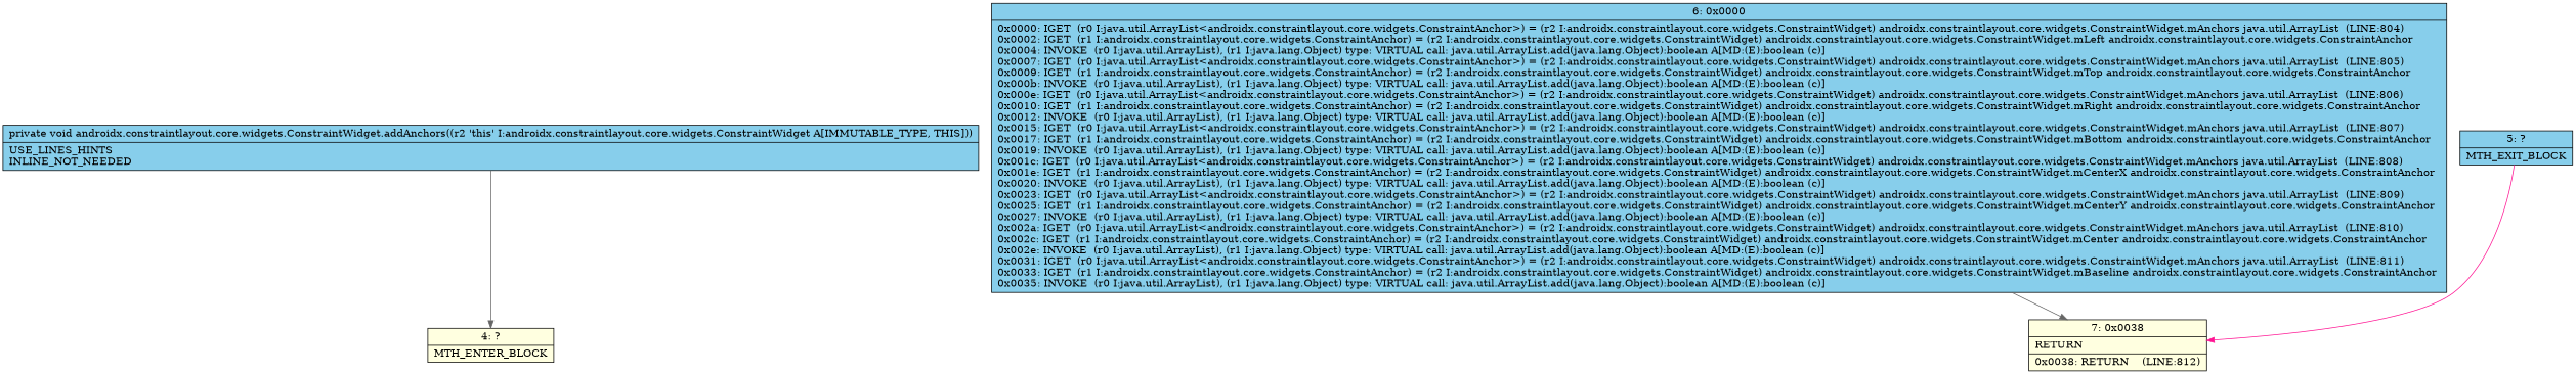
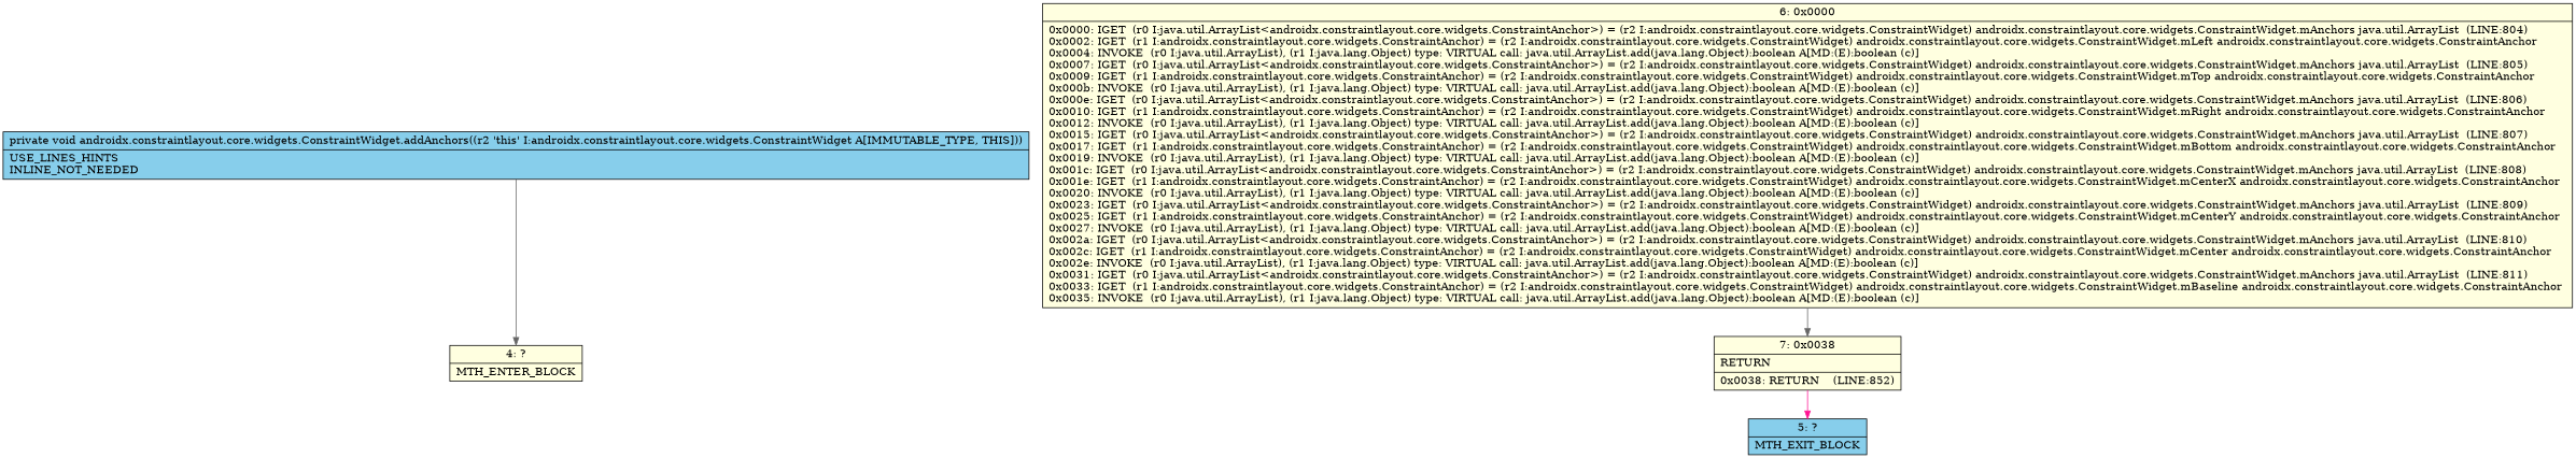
  digraph {
    node [fillcolor=lightyellow shape=record style=filled]
    edge [color=gray40]
    n1 [label="{4\:\ ?|MTH_ENTER_BLOCK\l}"]
-   n2 [fillcolor=skyblue label="{6\:\ 0x0000|0x0000: IGET  (r0 I:java.util.ArrayList\<androidx.constraintlayout.core.widgets.ConstraintAnchor\>) = (r2 I:androidx.constraintlayout.core.widgets.ConstraintWidget) androidx.constraintlayout.core.widgets.ConstraintWidget.mAnchors java.util.ArrayList  (LINE:804)\l0x0002: IGET  (r1 I:androidx.constraintlayout.core.widgets.ConstraintAnchor) = (r2 I:androidx.constraintlayout.core.widgets.ConstraintWidget) androidx.constraintlayout.core.widgets.ConstraintWidget.mLeft androidx.constraintlayout.core.widgets.ConstraintAnchor \l0x0004: INVOKE  (r0 I:java.util.ArrayList), (r1 I:java.lang.Object) type: VIRTUAL call: java.util.ArrayList.add(java.lang.Object):boolean A[MD:(E):boolean (c)]\l0x0007: IGET  (r0 I:java.util.ArrayList\<androidx.constraintlayout.core.widgets.ConstraintAnchor\>) = (r2 I:androidx.constraintlayout.core.widgets.ConstraintWidget) androidx.constraintlayout.core.widgets.ConstraintWidget.mAnchors java.util.ArrayList  (LINE:805)\l0x0009: IGET  (r1 I:androidx.constraintlayout.core.widgets.ConstraintAnchor) = (r2 I:androidx.constraintlayout.core.widgets.ConstraintWidget) androidx.constraintlayout.core.widgets.ConstraintWidget.mTop androidx.constraintlayout.core.widgets.ConstraintAnchor \l0x000b: INVOKE  (r0 I:java.util.ArrayList), (r1 I:java.lang.Object) type: VIRTUAL call: java.util.ArrayList.add(java.lang.Object):boolean A[MD:(E):boolean (c)]\l0x000e: IGET  (r0 I:java.util.ArrayList\<androidx.constraintlayout.core.widgets.ConstraintAnchor\>) = (r2 I:androidx.constraintlayout.core.widgets.ConstraintWidget) androidx.constraintlayout.core.widgets.ConstraintWidget.mAnchors java.util.ArrayList  (LINE:806)\l0x0010: IGET  (r1 I:androidx.constraintlayout.core.widgets.ConstraintAnchor) = (r2 I:androidx.constraintlayout.core.widgets.ConstraintWidget) androidx.constraintlayout.core.widgets.ConstraintWidget.mRight androidx.constraintlayout.core.widgets.ConstraintAnchor \l0x0012: INVOKE  (r0 I:java.util.ArrayList), (r1 I:java.lang.Object) type: VIRTUAL call: java.util.ArrayList.add(java.lang.Object):boolean A[MD:(E):boolean (c)]\l0x0015: IGET  (r0 I:java.util.ArrayList\<androidx.constraintlayout.core.widgets.ConstraintAnchor\>) = (r2 I:androidx.constraintlayout.core.widgets.ConstraintWidget) androidx.constraintlayout.core.widgets.ConstraintWidget.mAnchors java.util.ArrayList  (LINE:807)\l0x0017: IGET  (r1 I:androidx.constraintlayout.core.widgets.ConstraintAnchor) = (r2 I:androidx.constraintlayout.core.widgets.ConstraintWidget) androidx.constraintlayout.core.widgets.ConstraintWidget.mBottom androidx.constraintlayout.core.widgets.ConstraintAnchor \l0x0019: INVOKE  (r0 I:java.util.ArrayList), (r1 I:java.lang.Object) type: VIRTUAL call: java.util.ArrayList.add(java.lang.Object):boolean A[MD:(E):boolean (c)]\l0x001c: IGET  (r0 I:java.util.ArrayList\<androidx.constraintlayout.core.widgets.ConstraintAnchor\>) = (r2 I:androidx.constraintlayout.core.widgets.ConstraintWidget) androidx.constraintlayout.core.widgets.ConstraintWidget.mAnchors java.util.ArrayList  (LINE:808)\l0x001e: IGET  (r1 I:androidx.constraintlayout.core.widgets.ConstraintAnchor) = (r2 I:androidx.constraintlayout.core.widgets.ConstraintWidget) androidx.constraintlayout.core.widgets.ConstraintWidget.mCenterX androidx.constraintlayout.core.widgets.ConstraintAnchor \l0x0020: INVOKE  (r0 I:java.util.ArrayList), (r1 I:java.lang.Object) type: VIRTUAL call: java.util.ArrayList.add(java.lang.Object):boolean A[MD:(E):boolean (c)]\l0x0023: IGET  (r0 I:java.util.ArrayList\<androidx.constraintlayout.core.widgets.ConstraintAnchor\>) = (r2 I:androidx.constraintlayout.core.widgets.ConstraintWidget) androidx.constraintlayout.core.widgets.ConstraintWidget.mAnchors java.util.ArrayList  (LINE:809)\l0x0025: IGET  (r1 I:androidx.constraintlayout.core.widgets.ConstraintAnchor) = (r2 I:androidx.constraintlayout.core.widgets.ConstraintWidget) androidx.constraintlayout.core.widgets.ConstraintWidget.mCenterY androidx.constraintlayout.core.widgets.ConstraintAnchor \l0x0027: INVOKE  (r0 I:java.util.ArrayList), (r1 I:java.lang.Object) type: VIRTUAL call: java.util.ArrayList.add(java.lang.Object):boolean A[MD:(E):boolean (c)]\l0x002a: IGET  (r0 I:java.util.ArrayList\<androidx.constraintlayout.core.widgets.ConstraintAnchor\>) = (r2 I:androidx.constraintlayout.core.widgets.ConstraintWidget) androidx.constraintlayout.core.widgets.ConstraintWidget.mAnchors java.util.ArrayList  (LINE:810)\l0x002c: IGET  (r1 I:androidx.constraintlayout.core.widgets.ConstraintAnchor) = (r2 I:androidx.constraintlayout.core.widgets.ConstraintWidget) androidx.constraintlayout.core.widgets.ConstraintWidget.mCenter androidx.constraintlayout.core.widgets.ConstraintAnchor \l0x002e: INVOKE  (r0 I:java.util.ArrayList), (r1 I:java.lang.Object) type: VIRTUAL call: java.util.ArrayList.add(java.lang.Object):boolean A[MD:(E):boolean (c)]\l0x0031: IGET  (r0 I:java.util.ArrayList\<androidx.constraintlayout.core.widgets.ConstraintAnchor\>) = (r2 I:androidx.constraintlayout.core.widgets.ConstraintWidget) androidx.constraintlayout.core.widgets.ConstraintWidget.mAnchors java.util.ArrayList  (LINE:811)\l0x0033: IGET  (r1 I:androidx.constraintlayout.core.widgets.ConstraintAnchor) = (r2 I:androidx.constraintlayout.core.widgets.ConstraintWidget) androidx.constraintlayout.core.widgets.ConstraintWidget.mBaseline androidx.constraintlayout.core.widgets.ConstraintAnchor \l0x0035: INVOKE  (r0 I:java.util.ArrayList), (r1 I:java.lang.Object) type: VIRTUAL call: java.util.ArrayList.add(java.lang.Object):boolean A[MD:(E):boolean (c)]\l}"]
-   n3 [label="{7\:\ 0x0038|RETURN\l|0x0038: RETURN    (LINE:812)\l}"]
+   n2 [label="{6\:\ 0x0000|0x0000: IGET  (r0 I:java.util.ArrayList\<androidx.constraintlayout.core.widgets.ConstraintAnchor\>) = (r2 I:androidx.constraintlayout.core.widgets.ConstraintWidget) androidx.constraintlayout.core.widgets.ConstraintWidget.mAnchors java.util.ArrayList  (LINE:804)\l0x0002: IGET  (r1 I:androidx.constraintlayout.core.widgets.ConstraintAnchor) = (r2 I:androidx.constraintlayout.core.widgets.ConstraintWidget) androidx.constraintlayout.core.widgets.ConstraintWidget.mLeft androidx.constraintlayout.core.widgets.ConstraintAnchor \l0x0004: INVOKE  (r0 I:java.util.ArrayList), (r1 I:java.lang.Object) type: VIRTUAL call: java.util.ArrayList.add(java.lang.Object):boolean A[MD:(E):boolean (c)]\l0x0007: IGET  (r0 I:java.util.ArrayList\<androidx.constraintlayout.core.widgets.ConstraintAnchor\>) = (r2 I:androidx.constraintlayout.core.widgets.ConstraintWidget) androidx.constraintlayout.core.widgets.ConstraintWidget.mAnchors java.util.ArrayList  (LINE:805)\l0x0009: IGET  (r1 I:androidx.constraintlayout.core.widgets.ConstraintAnchor) = (r2 I:androidx.constraintlayout.core.widgets.ConstraintWidget) androidx.constraintlayout.core.widgets.ConstraintWidget.mTop androidx.constraintlayout.core.widgets.ConstraintAnchor \l0x000b: INVOKE  (r0 I:java.util.ArrayList), (r1 I:java.lang.Object) type: VIRTUAL call: java.util.ArrayList.add(java.lang.Object):boolean A[MD:(E):boolean (c)]\l0x000e: IGET  (r0 I:java.util.ArrayList\<androidx.constraintlayout.core.widgets.ConstraintAnchor\>) = (r2 I:androidx.constraintlayout.core.widgets.ConstraintWidget) androidx.constraintlayout.core.widgets.ConstraintWidget.mAnchors java.util.ArrayList  (LINE:806)\l0x0010: IGET  (r1 I:androidx.constraintlayout.core.widgets.ConstraintAnchor) = (r2 I:androidx.constraintlayout.core.widgets.ConstraintWidget) androidx.constraintlayout.core.widgets.ConstraintWidget.mRight androidx.constraintlayout.core.widgets.ConstraintAnchor \l0x0012: INVOKE  (r0 I:java.util.ArrayList), (r1 I:java.lang.Object) type: VIRTUAL call: java.util.ArrayList.add(java.lang.Object):boolean A[MD:(E):boolean (c)]\l0x0015: IGET  (r0 I:java.util.ArrayList\<androidx.constraintlayout.core.widgets.ConstraintAnchor\>) = (r2 I:androidx.constraintlayout.core.widgets.ConstraintWidget) androidx.constraintlayout.core.widgets.ConstraintWidget.mAnchors java.util.ArrayList  (LINE:807)\l0x0017: IGET  (r1 I:androidx.constraintlayout.core.widgets.ConstraintAnchor) = (r2 I:androidx.constraintlayout.core.widgets.ConstraintWidget) androidx.constraintlayout.core.widgets.ConstraintWidget.mBottom androidx.constraintlayout.core.widgets.ConstraintAnchor \l0x0019: INVOKE  (r0 I:java.util.ArrayList), (r1 I:java.lang.Object) type: VIRTUAL call: java.util.ArrayList.add(java.lang.Object):boolean A[MD:(E):boolean (c)]\l0x001c: IGET  (r0 I:java.util.ArrayList\<androidx.constraintlayout.core.widgets.ConstraintAnchor\>) = (r2 I:androidx.constraintlayout.core.widgets.ConstraintWidget) androidx.constraintlayout.core.widgets.ConstraintWidget.mAnchors java.util.ArrayList  (LINE:808)\l0x001e: IGET  (r1 I:androidx.constraintlayout.core.widgets.ConstraintAnchor) = (r2 I:androidx.constraintlayout.core.widgets.ConstraintWidget) androidx.constraintlayout.core.widgets.ConstraintWidget.mCenterX androidx.constraintlayout.core.widgets.ConstraintAnchor \l0x0020: INVOKE  (r0 I:java.util.ArrayList), (r1 I:java.lang.Object) type: VIRTUAL call: java.util.ArrayList.add(java.lang.Object):boolean A[MD:(E):boolean (c)]\l0x0023: IGET  (r0 I:java.util.ArrayList\<androidx.constraintlayout.core.widgets.ConstraintAnchor\>) = (r2 I:androidx.constraintlayout.core.widgets.ConstraintWidget) androidx.constraintlayout.core.widgets.ConstraintWidget.mAnchors java.util.ArrayList  (LINE:809)\l0x0025: IGET  (r1 I:androidx.constraintlayout.core.widgets.ConstraintAnchor) = (r2 I:androidx.constraintlayout.core.widgets.ConstraintWidget) androidx.constraintlayout.core.widgets.ConstraintWidget.mCenterY androidx.constraintlayout.core.widgets.ConstraintAnchor \l0x0027: INVOKE  (r0 I:java.util.ArrayList), (r1 I:java.lang.Object) type: VIRTUAL call: java.util.ArrayList.add(java.lang.Object):boolean A[MD:(E):boolean (c)]\l0x002a: IGET  (r0 I:java.util.ArrayList\<androidx.constraintlayout.core.widgets.ConstraintAnchor\>) = (r2 I:androidx.constraintlayout.core.widgets.ConstraintWidget) androidx.constraintlayout.core.widgets.ConstraintWidget.mAnchors java.util.ArrayList  (LINE:810)\l0x002c: IGET  (r1 I:androidx.constraintlayout.core.widgets.ConstraintAnchor) = (r2 I:androidx.constraintlayout.core.widgets.ConstraintWidget) androidx.constraintlayout.core.widgets.ConstraintWidget.mCenter androidx.constraintlayout.core.widgets.ConstraintAnchor \l0x002e: INVOKE  (r0 I:java.util.ArrayList), (r1 I:java.lang.Object) type: VIRTUAL call: java.util.ArrayList.add(java.lang.Object):boolean A[MD:(E):boolean (c)]\l0x0031: IGET  (r0 I:java.util.ArrayList\<androidx.constraintlayout.core.widgets.ConstraintAnchor\>) = (r2 I:androidx.constraintlayout.core.widgets.ConstraintWidget) androidx.constraintlayout.core.widgets.ConstraintWidget.mAnchors java.util.ArrayList  (LINE:811)\l0x0033: IGET  (r1 I:androidx.constraintlayout.core.widgets.ConstraintAnchor) = (r2 I:androidx.constraintlayout.core.widgets.ConstraintWidget) androidx.constraintlayout.core.widgets.ConstraintWidget.mBaseline androidx.constraintlayout.core.widgets.ConstraintAnchor \l0x0035: INVOKE  (r0 I:java.util.ArrayList), (r1 I:java.lang.Object) type: VIRTUAL call: java.util.ArrayList.add(java.lang.Object):boolean A[MD:(E):boolean (c)]\l}"]
+   n3 [label="{7\:\ 0x0038|RETURN\l|0x0038: RETURN    (LINE:852)\l}"]
    n4 [fillcolor=skyblue label="{5\:\ ?|MTH_EXIT_BLOCK\l}"]
    n5 [fillcolor=skyblue label="{private void androidx.constraintlayout.core.widgets.ConstraintWidget.addAnchors((r2 'this' I:androidx.constraintlayout.core.widgets.ConstraintWidget A[IMMUTABLE_TYPE, THIS]))  | USE_LINES_HINTS\lINLINE_NOT_NEEDED\l}"]
    n2 -> n3
-   n4 -> n3 [color=deeppink]
+   n3 -> n4 [color=deeppink]
    n5 -> n1
  }
